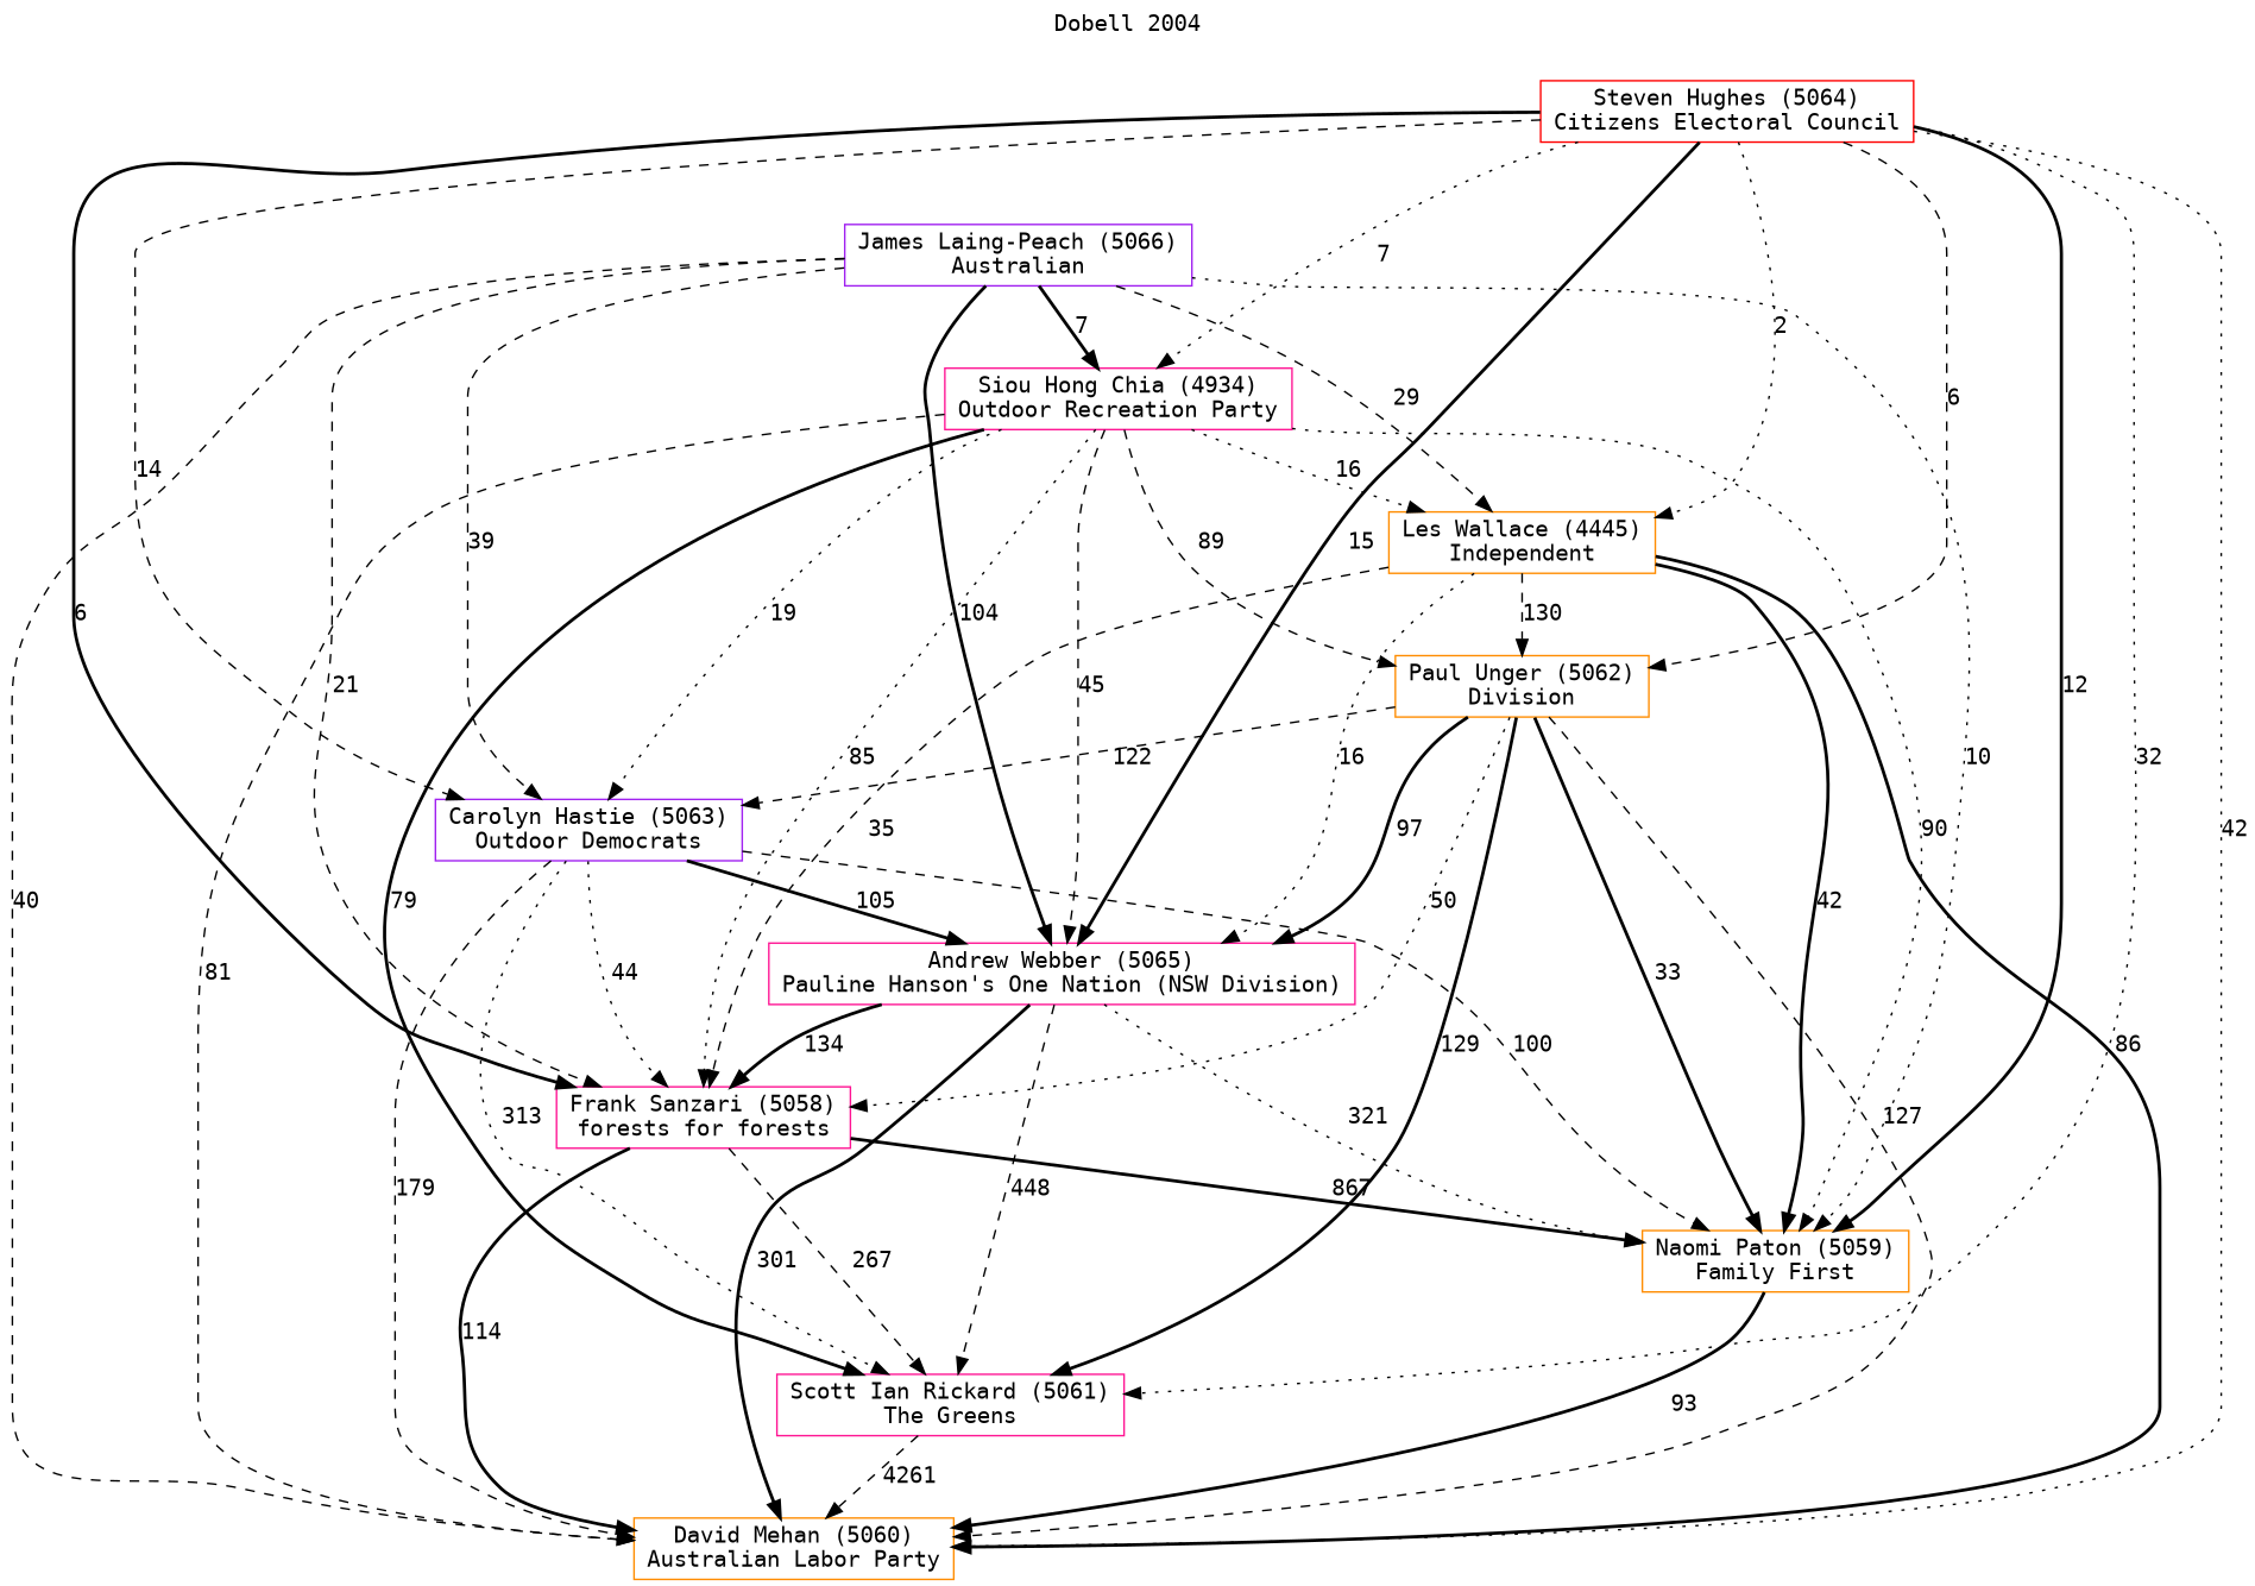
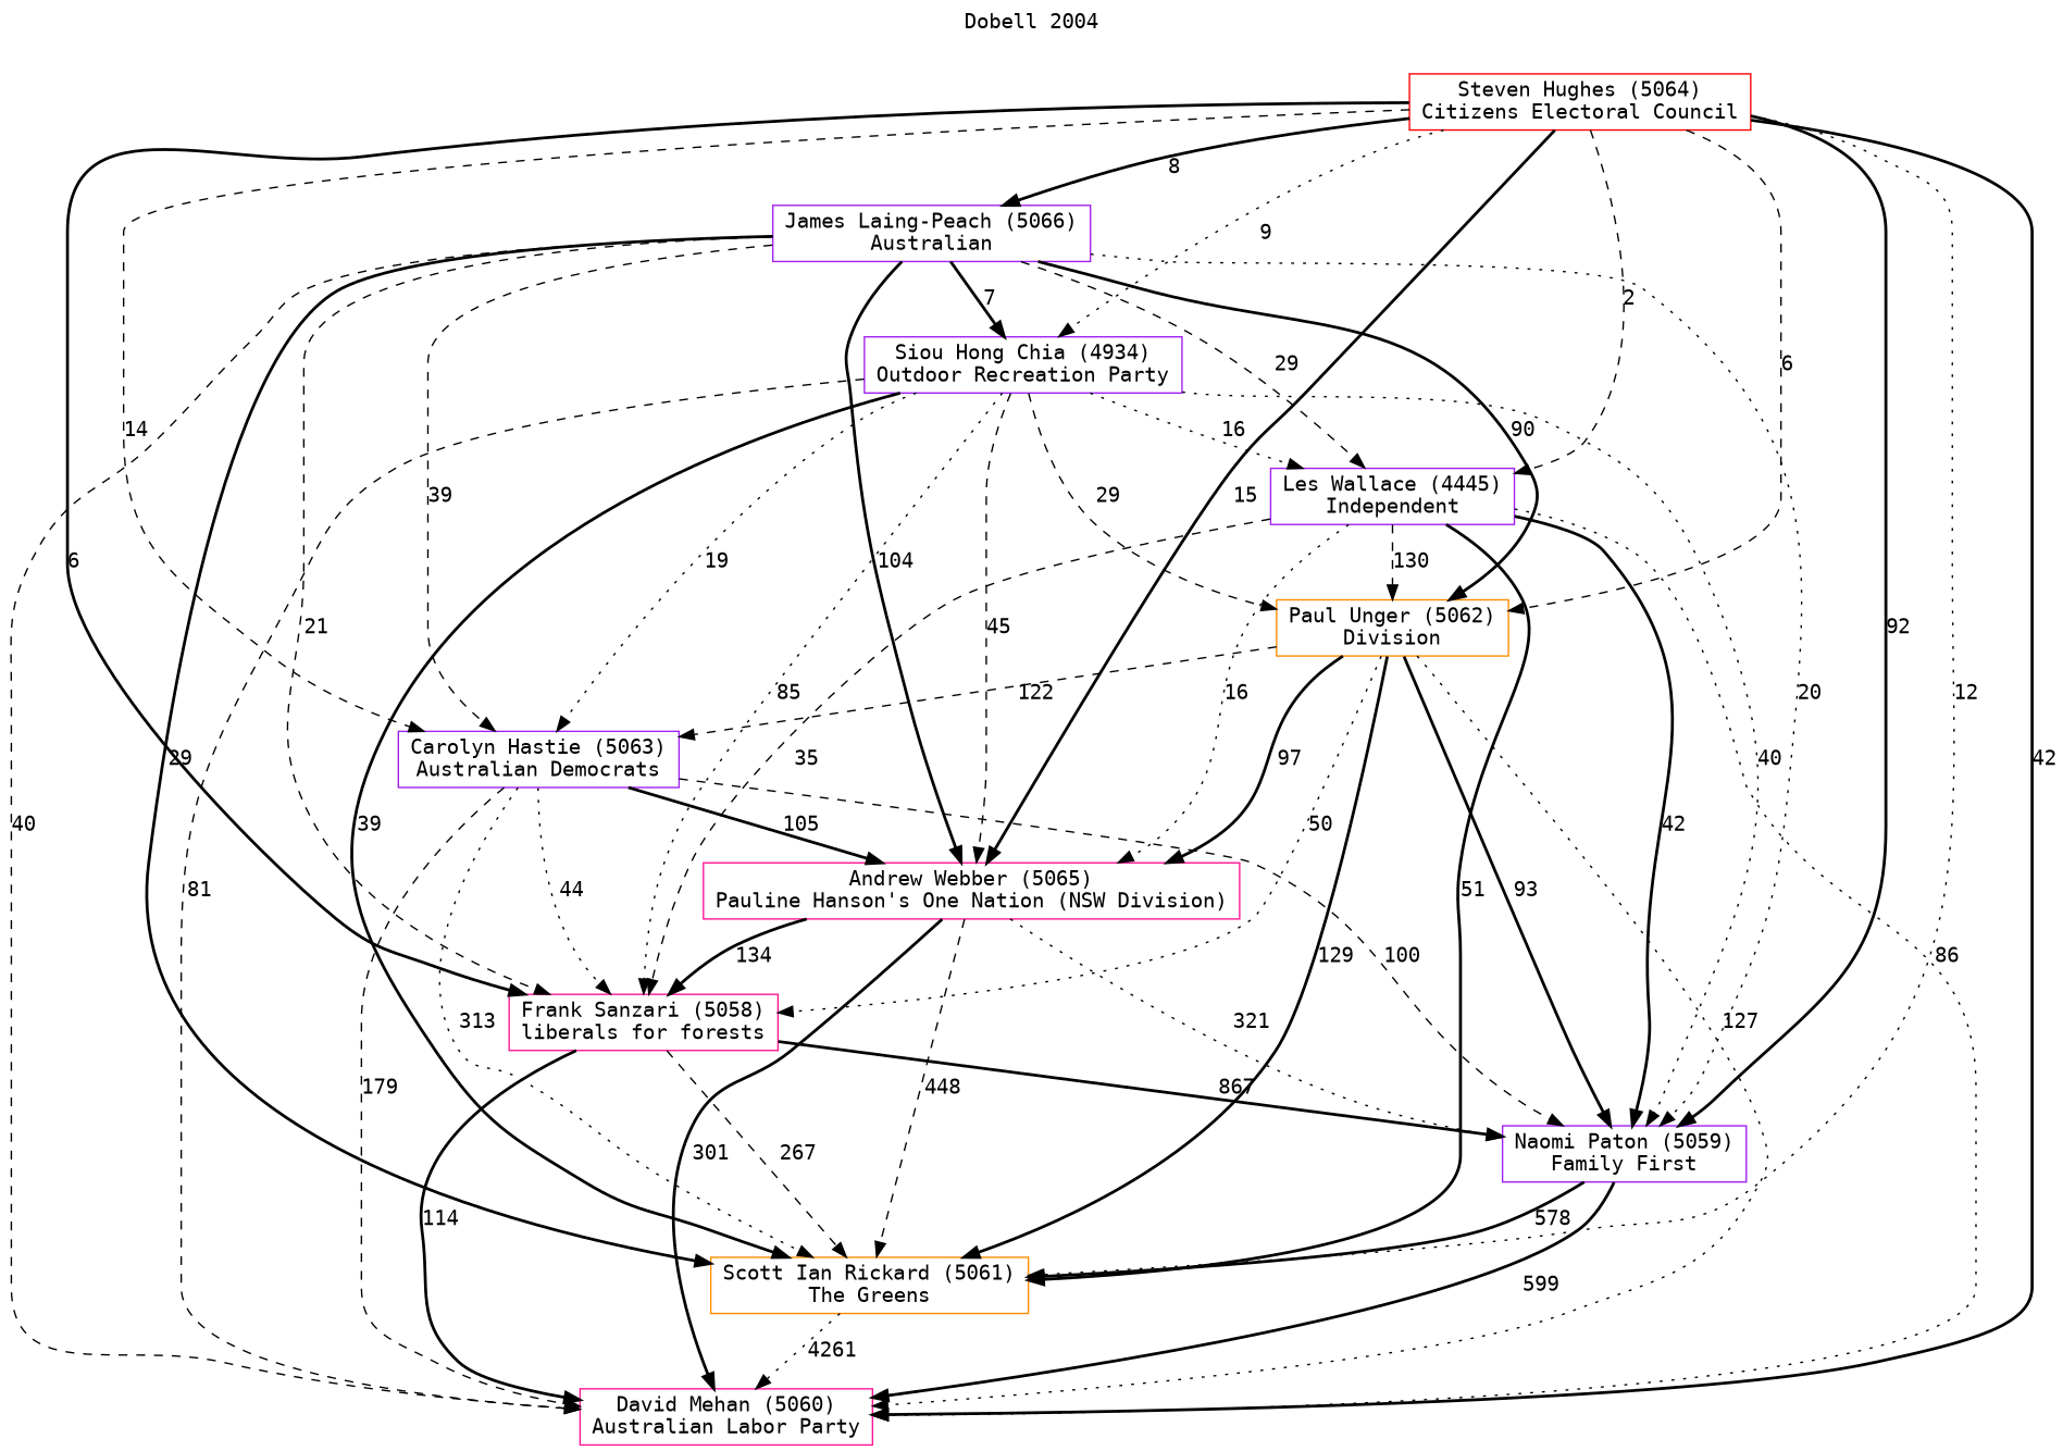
  digraph {
    fontname="DejaVu Sans Mono"
    label="Dobell 2004"
    labelloc=t
    mclimit=10
    node [color=deeppink fontname="DejaVu Sans Mono" shape=box]
    edge [fontname="DejaVu Sans Mono" style=bold]
-   n1 [color=darkorange label="David Mehan (5060)\nAustralian Labor Party"]
-   n2 [label="Scott Ian Rickard (5061)\nThe Greens"]
-   n3 [color=darkorange label="Naomi Paton (5059)\nFamily First"]
-   n4 [label="Frank Sanzari (5058)\nforests for forests"]
+   n1 [label="David Mehan (5060)\nAustralian Labor Party"]
+   n2 [color=darkorange label="Scott Ian Rickard (5061)\nThe Greens"]
+   n3 [color=purple label="Naomi Paton (5059)\nFamily First"]
+   n4 [label="Frank Sanzari (5058)\nliberals for forests"]
    n5 [label="Andrew Webber (5065)\nPauline Hanson's One Nation (NSW Division)"]
-   n6 [color=purple label="Carolyn Hastie (5063)\nOutdoor Democrats"]
+   n6 [color=purple label="Carolyn Hastie (5063)\nAustralian Democrats"]
    n7 [color=darkorange label="Paul Unger (5062)\nDivision"]
-   n8 [color=darkorange label="Les Wallace (4445)\nIndependent"]
-   n9 [label="Siou Hong Chia (4934)\nOutdoor Recreation Party"]
+   n8 [color=purple label="Les Wallace (4445)\nIndependent"]
+   n9 [color=purple label="Siou Hong Chia (4934)\nOutdoor Recreation Party"]
    n10 [color=purple label="James Laing-Peach (5066)\nAustralian"]
    n11 [color=red label="Steven Hughes (5064)\nCitizens Electoral Council"]
-   n2 -> n1 [label=4261 style=dashed]
-   n3 -> n1 [label=93]
+   n2 -> n1 [label=4261 style=dotted]
+   n3 -> n1 [label=599]
+   n3 -> n2 [label=578]
    n4 -> n1 [label=114]
    n4 -> n2 [label=267 style=dashed]
    n4 -> n3 [label=867]
    n5 -> n1 [label=301]
    n5 -> n2 [label=448 style=dashed]
    n5 -> n3 [label=321 style=dotted]
    n5 -> n4 [label=134]
    n6 -> n1 [label=179 style=dashed]
    n6 -> n2 [label=313 style=dotted]
    n6 -> n3 [label=100 style=dashed]
    n6 -> n4 [label=44 style=dotted]
    n6 -> n5 [label=105]
-   n7 -> n1 [label=127 style=dashed]
+   n7 -> n1 [label=127 style=dotted]
    n7 -> n2 [label=129]
-   n7 -> n3 [label=33]
+   n7 -> n3 [label=93]
    n7 -> n4 [label=50 style=dotted]
    n7 -> n5 [label=97]
    n7 -> n6 [label=122 style=dashed]
-   n8 -> n1 [label=86]
+   n8 -> n1 [label=86 style=dotted]
+   n8 -> n2 [label=51]
    n8 -> n3 [label=42]
    n8 -> n4 [label=35 style=dashed]
    n8 -> n5 [label=16 style=dotted]
    n8 -> n7 [label=130 style=dashed]
    n9 -> n1 [label=81 style=dashed]
-   n9 -> n2 [label=79]
-   n9 -> n3 [label=90 style=dotted]
+   n9 -> n2 [label=39]
+   n9 -> n3 [label=40 style=dotted]
    n9 -> n4 [label=85 style=dotted]
    n9 -> n5 [label=45 style=dashed]
    n9 -> n6 [label=19 style=dotted]
-   n9 -> n7 [label=89 style=dashed]
+   n9 -> n7 [label=29 style=dashed]
    n9 -> n8 [label=16 style=dotted]
    n10 -> n1 [label=40 style=dashed]
-   n10 -> n3 [label=10 style=dotted]
+   n10 -> n2 [label=29]
+   n10 -> n3 [label=20 style=dotted]
    n10 -> n4 [label=21 style=dashed]
    n10 -> n5 [label=104]
    n10 -> n6 [label=39 style=dashed]
+   n10 -> n7 [label=90]
    n10 -> n8 [label=29 style=dashed]
    n10 -> n9 [label=7]
-   n11 -> n1 [label=42 style=dotted]
-   n11 -> n2 [label=32 style=dotted]
-   n11 -> n3 [label=12]
+   n11 -> n1 [label=42]
+   n11 -> n2 [label=12 style=dotted]
+   n11 -> n3 [label=92]
    n11 -> n4 [label=6]
    n11 -> n5 [label=15]
    n11 -> n6 [label=14 style=dashed]
    n11 -> n7 [label=6 style=dashed]
-   n11 -> n8 [label=2 style=dotted]
-   n11 -> n9 [label=7 style=dotted]
+   n11 -> n8 [label=2 style=dashed]
+   n11 -> n9 [label=9 style=dotted]
+   n11 -> n10 [label=8]
  }
